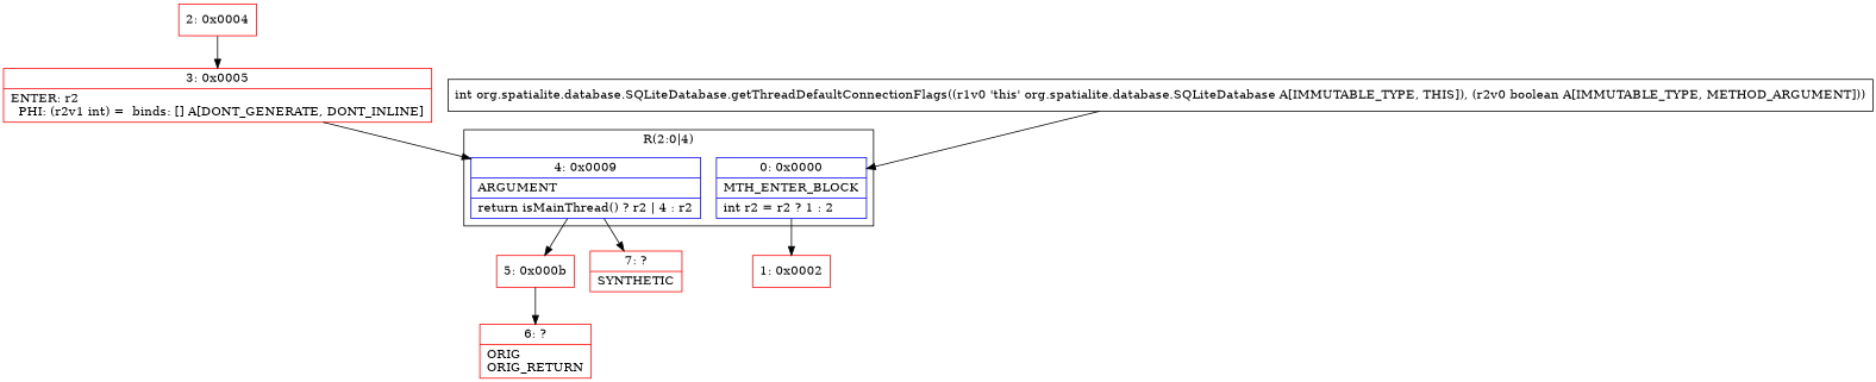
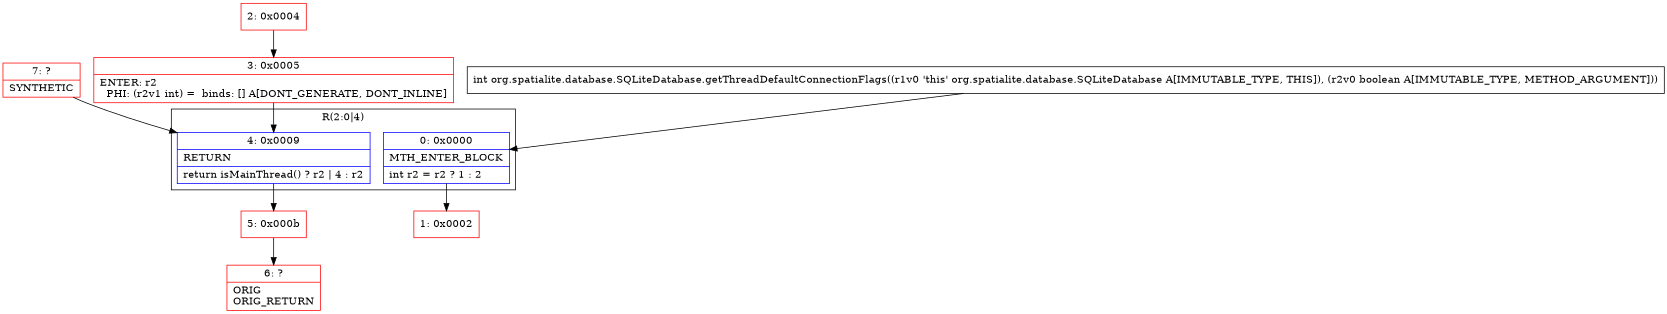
  digraph {
    node [color=red shape=record]
    n1 [color=blue label="{0\:\ 0x0000|MTH_ENTER_BLOCK\l|int r2 = r2 ? 1 : 2\l}"]
-   n2 [color=blue label="{4\:\ 0x0009|ARGUMENT\l|return isMainThread() ? r2 \| 4 : r2\l}"]
+   n2 [color=blue label="{4\:\ 0x0009|RETURN\l|return isMainThread() ? r2 \| 4 : r2\l}"]
    n3 [label="{1\:\ 0x0002}"]
    n4 [label="{5\:\ 0x000b}"]
    n5 [label="{7\:\ ?|SYNTHETIC\l}"]
    n6 [label="{2\:\ 0x0004}"]
    n7 [label="{3\:\ 0x0005|ENTER: r2 \l  PHI: (r2v1 int) =  binds: [] A[DONT_GENERATE, DONT_INLINE]\l}"]
    n8 [label="{6\:\ ?|ORIG\lORIG_RETURN\l}"]
    n9 [label="{int org.spatialite.database.SQLiteDatabase.getThreadDefaultConnectionFlags((r1v0 'this' org.spatialite.database.SQLiteDatabase A[IMMUTABLE_TYPE, THIS]), (r2v0 boolean A[IMMUTABLE_TYPE, METHOD_ARGUMENT])) }" color=""]
    subgraph cluster_1 {
      label="R(2:0|4)"
      n1
      n2
    }
    n1 -> n3
    n2 -> n4
-   n2 -> n5
+   n5 -> n2
    n4 -> n8
    n6 -> n7
    n7 -> n2
    n9 -> n1
  }
